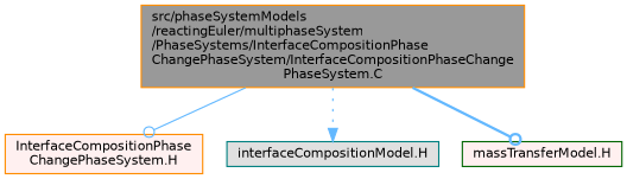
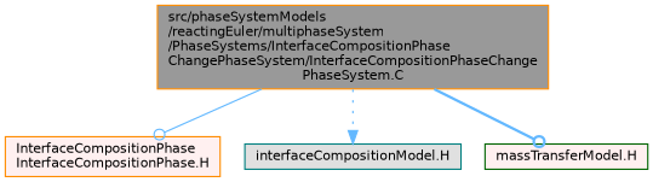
  digraph {
    node [color=darkorange fillcolor="#FFF0F0" fontname=Helvetica fontsize=10 shape=box style=filled]
    edge [color=steelblue1 fontname=Helvetica fontsize=10 labelfontname=Helvetica labelfontsize=10 arrowhead=odot]
    n1 [fillcolor=grey60 fontcolor=black height=0.2 label="src/phaseSystemModels\l/reactingEuler/multiphaseSystem\l/PhaseSystems/InterfaceCompositionPhase\lChangePhaseSystem/InterfaceCompositionPhaseChange\lPhaseSystem.C" width=0.4]
-   n2 [height=0.2 label="InterfaceCompositionPhase\lChangePhaseSystem.H" width=0.4]
+   n2 [height=0.2 label="InterfaceCompositionPhase\lInterfaceCompositionPhase.H" width=0.4]
    n3 [color=teal fillcolor="#E0E0E0" height=0.2 label="interfaceCompositionModel.H" width=0.4]
    n4 [color=darkgreen height=0.2 label="massTransferModel.H" width=0.4]
    n1 -> n2 [style=solid]
    n1 -> n3 [style=dotted arrowhead=normal]
    n1 -> n4 [style=bold]
  }
